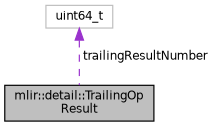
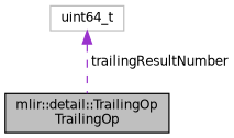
  digraph {
    node [fontname=Helvetica fontsize=10 shape=record]
-   n1 [color=black fillcolor=grey75 fontcolor=black height=0.2 label="mlir::detail::TrailingOp\lResult" style=filled width=0.4]
+   n1 [color=black fillcolor=grey75 fontcolor=black height=0.2 label="mlir::detail::TrailingOp\lTrailingOp" style=filled width=0.4]
    n2 [color=grey75 height=0.2 label=uint64_t width=0.4]
    n2 -> n1 [color=darkorchid3 dir=back fontname=Helvetica fontsize=10 label=" trailingResultNumber" labelfontname=Helvetica labelfontsize=10 style=dashed]
  }
